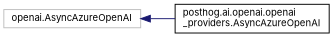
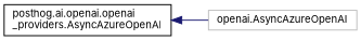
  digraph {
    rankdir=LR
    fontname=Inter
    node [fillcolor=white fontname=Inter fontsize=10 shape=record style=filled]
    n1 [color=grey75 height=0.2 label="openai.AsyncAzureOpenAI" width=0.4]
    n2 [color=black height=0.2 label="posthog.ai.openai.openai\l_providers.AsyncAzureOpenAI" width=0.4]
-   n1 -> n2 [color=midnightblue dir=back fontname=Inter fontsize=10 labelfontname=Helvetica labelfontsize=10 style=solid]
+   n2 -> n1 [color=midnightblue dir=back fontname=Inter fontsize=10 labelfontname=Helvetica labelfontsize=10 style=solid]
  }
